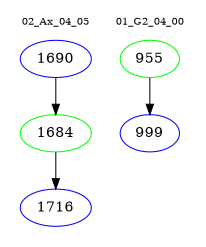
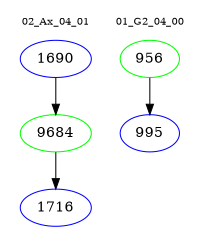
  digraph {
    node [color=blue]
    edge [color=black]
    n1 [label=1690]
-   n2 [color=green label=1684]
+   n2 [color=green label=9684]
    n3 [label=1716]
-   n4 [color=green label=955]
-   n5 [label=999]
+   n4 [color=green label=956]
+   n5 [label=995]
    subgraph cluster_1 {
      color=white
      fontsize=10
-     label="02_Ax_04_05"
+     label="02_Ax_04_01"
      n1
      n2
      n3
    }
    subgraph cluster_2 {
      color=white
      fontsize=10
      label="01_G2_04_00"
      n4
      n5
    }
    n1 -> n2
    n2 -> n3
    n4 -> n5
  }
